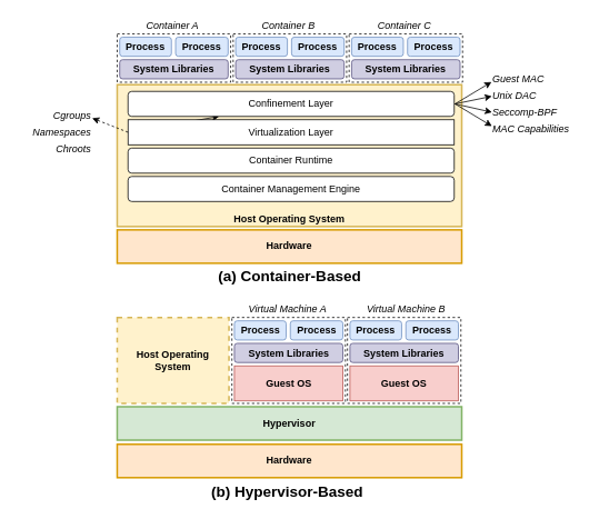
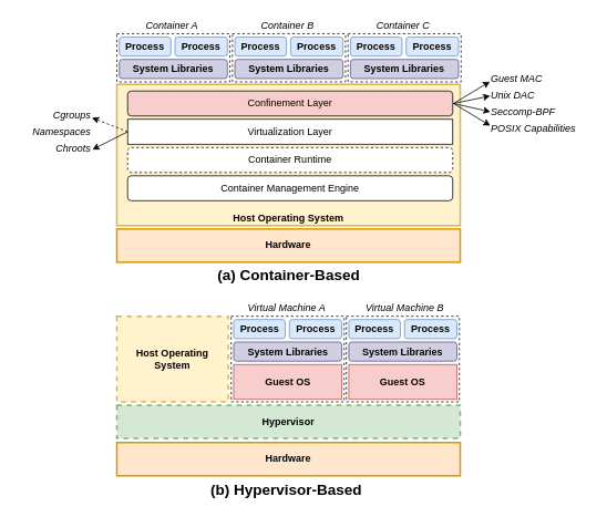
  <mxCell id="0" />
  <mxCell id="1" parent="0" />
  <mxCell id="2" value="Host Operating System" style="rounded=0;whiteSpace=wrap;html=1;align=center;strokeWidth=2;fillColor=#fff2cc;strokeColor=#d6b656;fontStyle=1;verticalAlign=bottom;" parent="1" vertex="1"><mxGeometry x="140" y="101" width="413" height="170" as="geometry" /></mxCell>
  <mxCell id="3" value="&lt;b&gt;Hardware&lt;/b&gt;" style="rounded=0;whiteSpace=wrap;html=1;align=center;strokeWidth=2;fillColor=#ffe6cc;strokeColor=#d79b00;" parent="1" vertex="1"><mxGeometry x="140" y="275" width="413" height="40" as="geometry" /></mxCell>
- <mxCell id="4" value="Container Runtime" style="rounded=1;whiteSpace=wrap;html=1;strokeWidth=1;align=center;" parent="1" vertex="1"><mxGeometry x="153" y="177" width="391" height="30" as="geometry" /></mxCell>
+ <mxCell id="4" value="Container Runtime" style="rounded=1;whiteSpace=wrap;html=1;strokeWidth=1;align=center;dashed=1;" parent="1" vertex="1"><mxGeometry x="153" y="177" width="391" height="30" as="geometry" /></mxCell>
  <mxCell id="5" value="Container Management Engine" style="rounded=1;whiteSpace=wrap;html=1;strokeWidth=1;align=center;" parent="1" vertex="1"><mxGeometry x="153" y="211" width="391" height="30" as="geometry" /></mxCell>
  <mxCell id="6" style="edgeStyle=none;rounded=0;orthogonalLoop=1;jettySize=auto;html=1;exitX=0;exitY=0.5;exitDx=0;exitDy=0;entryX=1;entryY=0.656;entryDx=0;entryDy=0;entryPerimeter=0;dashed=1;" parent="1" source="8" target="19" edge="1"><mxGeometry relative="1" as="geometry" /></mxCell>
- <mxCell id="7" style="edgeStyle=none;rounded=0;orthogonalLoop=1;jettySize=auto;html=1;exitX=0;exitY=0.5;exitDx=0;exitDy=0;" parent="1" source="8" target="13" edge="1"><mxGeometry relative="1" as="geometry" /></mxCell>
+ <mxCell id="7" style="edgeStyle=none;rounded=0;orthogonalLoop=1;jettySize=auto;html=1;exitX=0;exitY=0.5;exitDx=0;exitDy=0;entryX=1.011;entryY=0.57;entryDx=0;entryDy=0;entryPerimeter=0;" parent="1" source="8" target="20" edge="1"><mxGeometry relative="1" as="geometry" /></mxCell>
  <mxCell id="8" value="Virtualization Layer" style="whiteSpace=wrap;html=1;strokeWidth=1;align=center;rounded=0;" parent="1" vertex="1"><mxGeometry x="153" y="143" width="391" height="30" as="geometry" /></mxCell>
  <mxCell id="9" style="edgeStyle=none;rounded=0;orthogonalLoop=1;jettySize=auto;html=1;exitX=1;exitY=0.5;exitDx=0;exitDy=0;entryX=0.01;entryY=0.686;entryDx=0;entryDy=0;entryPerimeter=0;" parent="1" target="14" edge="1"><mxGeometry relative="1" as="geometry"><mxPoint x="545" y="124" as="sourcePoint" /></mxGeometry></mxCell>
  <mxCell id="10" style="edgeStyle=none;rounded=0;orthogonalLoop=1;jettySize=auto;html=1;exitX=1;exitY=0.5;exitDx=0;exitDy=0;entryX=0.015;entryY=0.544;entryDx=0;entryDy=0;entryPerimeter=0;" parent="1" target="15" edge="1"><mxGeometry relative="1" as="geometry"><mxPoint x="545" y="124" as="sourcePoint" /></mxGeometry></mxCell>
  <mxCell id="11" style="edgeStyle=none;rounded=0;orthogonalLoop=1;jettySize=auto;html=1;exitX=1;exitY=0.5;exitDx=0;exitDy=0;entryX=0.014;entryY=0.502;entryDx=0;entryDy=0;entryPerimeter=0;" parent="1" target="16" edge="1"><mxGeometry relative="1" as="geometry"><mxPoint x="545" y="124" as="sourcePoint" /></mxGeometry></mxCell>
  <mxCell id="12" style="edgeStyle=none;rounded=0;orthogonalLoop=1;jettySize=auto;html=1;exitX=1;exitY=0.5;exitDx=0;exitDy=0;entryX=0.01;entryY=0.335;entryDx=0;entryDy=0;entryPerimeter=0;" parent="1" target="17" edge="1"><mxGeometry relative="1" as="geometry"><mxPoint x="545" y="124" as="sourcePoint" /></mxGeometry></mxCell>
- <mxCell id="13" value="Confinement Layer" style="rounded=1;whiteSpace=wrap;html=1;strokeWidth=1;align=center;" parent="1" vertex="1"><mxGeometry x="153" y="109" width="391" height="30" as="geometry" /></mxCell>
+ <mxCell id="13" value="Confinement Layer" style="rounded=1;whiteSpace=wrap;html=1;strokeWidth=1;align=center;fillColor=#f8cecc;" parent="1" vertex="1"><mxGeometry x="153" y="109" width="391" height="30" as="geometry" /></mxCell>
  <mxCell id="14" value="Guest MAC" style="text;html=1;align=left;verticalAlign=middle;resizable=0;points=[];autosize=1;strokeColor=none;fontStyle=2" parent="1" vertex="1"><mxGeometry x="588" y="84" width="70" height="20" as="geometry" /></mxCell>
  <mxCell id="15" value="Unix DAC" style="text;html=1;align=left;verticalAlign=middle;resizable=0;points=[];autosize=1;strokeColor=none;fontStyle=2" parent="1" vertex="1"><mxGeometry x="588" y="104" width="70" height="20" as="geometry" /></mxCell>
  <mxCell id="16" value="Seccomp-BPF" style="text;html=1;align=left;verticalAlign=middle;resizable=0;points=[];autosize=1;strokeColor=none;fontStyle=2" parent="1" vertex="1"><mxGeometry x="588" y="124" width="90" height="20" as="geometry" /></mxCell>
- <mxCell id="17" value="MAC Capabilities" style="text;html=1;align=left;verticalAlign=middle;resizable=0;points=[];autosize=1;strokeColor=none;fontStyle=2" parent="1" vertex="1"><mxGeometry x="588" y="144" width="120" height="20" as="geometry" /></mxCell>
+ <mxCell id="17" value="POSIX Capabilities" style="text;html=1;align=left;verticalAlign=middle;resizable=0;points=[];autosize=1;strokeColor=none;fontStyle=2" parent="1" vertex="1"><mxGeometry x="588" y="144" width="120" height="20" as="geometry" /></mxCell>
  <mxCell id="18" value="Namespaces" style="text;html=1;align=right;verticalAlign=middle;resizable=0;points=[];autosize=1;strokeColor=none;fontStyle=2" parent="1" vertex="1"><mxGeometry x="20" y="148" width="90" height="20" as="geometry" /></mxCell>
  <mxCell id="19" value="Cgroups" style="text;html=1;align=right;verticalAlign=middle;resizable=0;points=[];autosize=1;strokeColor=none;fontStyle=2" parent="1" vertex="1"><mxGeometry x="50" y="128" width="60" height="20" as="geometry" /></mxCell>
  <mxCell id="20" value="Chroots" style="text;html=1;align=right;verticalAlign=middle;resizable=0;points=[];autosize=1;strokeColor=none;fontStyle=2" parent="1" vertex="1"><mxGeometry x="50" y="168" width="60" height="20" as="geometry" /></mxCell>
  <mxCell id="21" value="(a) Container-Based" style="text;html=1;strokeColor=none;fillColor=none;align=center;verticalAlign=middle;whiteSpace=wrap;rounded=0;fontSize=18;fontStyle=1" parent="1" vertex="1"><mxGeometry x="252" y="321" width="190" height="20" as="geometry" /></mxCell>
  <mxCell id="22" value="" style="rounded=0;whiteSpace=wrap;html=1;fontSize=23;fillColor=none;dashed=1;" parent="1" vertex="1"><mxGeometry x="277.5" y="380" width="136" height="103" as="geometry" /></mxCell>
  <mxCell id="23" value="Host Operating&lt;br&gt;System" style="rounded=0;whiteSpace=wrap;html=1;align=center;strokeWidth=2;fillColor=#fff2cc;strokeColor=#d6b656;fontStyle=1;verticalAlign=middle;dashed=1;" parent="1" vertex="1"><mxGeometry x="140" y="380" width="134" height="103" as="geometry" /></mxCell>
  <mxCell id="24" value="&lt;b&gt;Process&lt;/b&gt;" style="rounded=1;whiteSpace=wrap;html=1;align=center;strokeWidth=1;fillColor=#dae8fc;strokeColor=#6c8ebf;" parent="1" vertex="1"><mxGeometry x="280.5" y="384" width="62" height="23" as="geometry" /></mxCell>
  <mxCell id="25" value="&lt;b&gt;Process&lt;/b&gt;" style="rounded=1;whiteSpace=wrap;html=1;align=center;strokeWidth=1;fillColor=#dae8fc;strokeColor=#6c8ebf;" parent="1" vertex="1"><mxGeometry x="347.5" y="384" width="63" height="23" as="geometry" /></mxCell>
  <mxCell id="26" value="&lt;b&gt;System Libraries&lt;/b&gt;" style="rounded=1;whiteSpace=wrap;html=1;align=center;strokeWidth=1;fillColor=#d0cee2;strokeColor=#56517e;" parent="1" vertex="1"><mxGeometry x="280.5" y="411" width="130" height="23" as="geometry" /></mxCell>
  <mxCell id="27" value="(b) Hypervisor-Based" style="text;html=1;strokeColor=none;fillColor=none;align=center;verticalAlign=middle;whiteSpace=wrap;rounded=0;fontSize=18;fontStyle=1" parent="1" vertex="1"><mxGeometry x="248.5" y="580" width="190" height="20" as="geometry" /></mxCell>
- <mxCell id="28" value="Hypervisor" style="rounded=0;whiteSpace=wrap;html=1;strokeColor=#82b366;fillColor=#d5e8d4;strokeWidth=2;fontStyle=1;" parent="1" vertex="1"><mxGeometry x="140" y="487" width="413" height="40" as="geometry" /></mxCell>
+ <mxCell id="28" value="Hypervisor" style="rounded=0;whiteSpace=wrap;html=1;strokeColor=#82b366;fillColor=#d5e8d4;strokeWidth=2;fontStyle=1;dashed=1;" parent="1" vertex="1"><mxGeometry x="140" y="487" width="413" height="40" as="geometry" /></mxCell>
  <mxCell id="29" value="&lt;b&gt;Guest OS&lt;/b&gt;" style="rounded=0;whiteSpace=wrap;html=1;align=center;strokeWidth=1;fillColor=#f8cecc;strokeColor=#b85450;" parent="1" vertex="1"><mxGeometry x="280.5" y="438" width="130" height="42" as="geometry" /></mxCell>
  <mxCell id="30" value="&lt;i&gt;Virtual Machine A&lt;/i&gt;" style="text;html=1;align=center;verticalAlign=middle;resizable=0;points=[];autosize=1;fontSize=12;" parent="1" vertex="1"><mxGeometry x="288.5" y="360" width="110" height="20" as="geometry" /></mxCell>
  <mxCell id="31" value="" style="rounded=0;whiteSpace=wrap;html=1;fontSize=23;fillColor=none;dashed=1;" parent="1" vertex="1"><mxGeometry x="140" y="40" width="136" height="58" as="geometry" /></mxCell>
  <mxCell id="32" value="" style="rounded=0;whiteSpace=wrap;html=1;fontSize=23;fillColor=none;dashed=1;" parent="1" vertex="1"><mxGeometry x="279" y="40" width="136" height="58" as="geometry" /></mxCell>
  <mxCell id="33" value="&lt;i&gt;Container A&lt;/i&gt;" style="text;html=1;align=center;verticalAlign=middle;resizable=0;points=[];autosize=1;fontSize=12;" parent="1" vertex="1"><mxGeometry x="166" y="20" width="80" height="20" as="geometry" /></mxCell>
  <mxCell id="34" value="&lt;b&gt;System Libraries&lt;/b&gt;" style="rounded=1;whiteSpace=wrap;html=1;align=center;strokeWidth=1;fillColor=#d0cee2;strokeColor=#56517e;" parent="1" vertex="1"><mxGeometry x="143" y="71" width="130" height="23" as="geometry" /></mxCell>
  <mxCell id="35" value="&lt;b&gt;Process&lt;/b&gt;" style="rounded=1;whiteSpace=wrap;html=1;align=center;strokeWidth=1;fillColor=#dae8fc;strokeColor=#6c8ebf;" parent="1" vertex="1"><mxGeometry x="282" y="44" width="62" height="23" as="geometry" /></mxCell>
  <mxCell id="36" value="&lt;b&gt;Process&lt;/b&gt;" style="rounded=1;whiteSpace=wrap;html=1;align=center;strokeWidth=1;fillColor=#dae8fc;strokeColor=#6c8ebf;" parent="1" vertex="1"><mxGeometry x="349" y="44" width="63" height="23" as="geometry" /></mxCell>
  <mxCell id="37" value="&lt;b&gt;System Libraries&lt;/b&gt;" style="rounded=1;whiteSpace=wrap;html=1;align=center;strokeWidth=1;fillColor=#d0cee2;strokeColor=#56517e;" parent="1" vertex="1"><mxGeometry x="282" y="71" width="130" height="23" as="geometry" /></mxCell>
  <mxCell id="38" value="&lt;b&gt;Process&lt;/b&gt;" style="rounded=1;whiteSpace=wrap;html=1;align=center;strokeWidth=1;fillColor=#dae8fc;strokeColor=#6c8ebf;" parent="1" vertex="1"><mxGeometry x="143" y="44" width="62" height="23" as="geometry" /></mxCell>
  <mxCell id="39" value="&lt;b&gt;Process&lt;/b&gt;" style="rounded=1;whiteSpace=wrap;html=1;align=center;strokeWidth=1;fillColor=#dae8fc;strokeColor=#6c8ebf;" parent="1" vertex="1"><mxGeometry x="210" y="44" width="63" height="23" as="geometry" /></mxCell>
  <mxCell id="40" value="&lt;i&gt;Container B&lt;/i&gt;" style="text;html=1;align=center;verticalAlign=middle;resizable=0;points=[];autosize=1;fontSize=12;" parent="1" vertex="1"><mxGeometry x="305" y="20" width="80" height="20" as="geometry" /></mxCell>
  <mxCell id="41" value="" style="rounded=0;whiteSpace=wrap;html=1;fontSize=23;fillColor=none;dashed=1;" parent="1" vertex="1"><mxGeometry x="416" y="380" width="136" height="103" as="geometry" /></mxCell>
  <mxCell id="42" value="&lt;b&gt;Process&lt;/b&gt;" style="rounded=1;whiteSpace=wrap;html=1;align=center;strokeWidth=1;fillColor=#dae8fc;strokeColor=#6c8ebf;" parent="1" vertex="1"><mxGeometry x="419" y="384" width="62" height="23" as="geometry" /></mxCell>
  <mxCell id="43" value="&lt;b&gt;Process&lt;/b&gt;" style="rounded=1;whiteSpace=wrap;html=1;align=center;strokeWidth=1;fillColor=#dae8fc;strokeColor=#6c8ebf;" parent="1" vertex="1"><mxGeometry x="486" y="384" width="63" height="23" as="geometry" /></mxCell>
  <mxCell id="44" value="&lt;b&gt;System Libraries&lt;/b&gt;" style="rounded=1;whiteSpace=wrap;html=1;align=center;strokeWidth=1;fillColor=#d0cee2;strokeColor=#56517e;" parent="1" vertex="1"><mxGeometry x="419" y="411" width="130" height="23" as="geometry" /></mxCell>
  <mxCell id="45" value="&lt;b&gt;Guest OS&lt;/b&gt;" style="rounded=0;whiteSpace=wrap;html=1;align=center;strokeWidth=1;fillColor=#f8cecc;strokeColor=#b85450;" parent="1" vertex="1"><mxGeometry x="419" y="438" width="130" height="42" as="geometry" /></mxCell>
  <mxCell id="46" value="&lt;i&gt;Virtual Machine B&lt;/i&gt;" style="text;html=1;align=center;verticalAlign=middle;resizable=0;points=[];autosize=1;fontSize=12;" parent="1" vertex="1"><mxGeometry x="431" y="360" width="110" height="20" as="geometry" /></mxCell>
  <mxCell id="47" value="" style="rounded=0;whiteSpace=wrap;html=1;fontSize=23;fillColor=none;dashed=1;" parent="1" vertex="1"><mxGeometry x="418" y="40" width="136" height="58" as="geometry" /></mxCell>
  <mxCell id="48" value="&lt;b&gt;Process&lt;/b&gt;" style="rounded=1;whiteSpace=wrap;html=1;align=center;strokeWidth=1;fillColor=#dae8fc;strokeColor=#6c8ebf;" parent="1" vertex="1"><mxGeometry x="421" y="44" width="62" height="23" as="geometry" /></mxCell>
  <mxCell id="49" value="&lt;b&gt;Process&lt;/b&gt;" style="rounded=1;whiteSpace=wrap;html=1;align=center;strokeWidth=1;fillColor=#dae8fc;strokeColor=#6c8ebf;" parent="1" vertex="1"><mxGeometry x="488" y="44" width="63" height="23" as="geometry" /></mxCell>
  <mxCell id="50" value="&lt;b&gt;System Libraries&lt;/b&gt;" style="rounded=1;whiteSpace=wrap;html=1;align=center;strokeWidth=1;fillColor=#d0cee2;strokeColor=#56517e;" parent="1" vertex="1"><mxGeometry x="421" y="71" width="130" height="23" as="geometry" /></mxCell>
  <mxCell id="51" value="&lt;i&gt;Container C&lt;/i&gt;" style="text;html=1;align=center;verticalAlign=middle;resizable=0;points=[];autosize=1;fontSize=12;" parent="1" vertex="1"><mxGeometry x="444" y="20" width="80" height="20" as="geometry" /></mxCell>
  <mxCell id="52" value="Hardware" style="rounded=0;whiteSpace=wrap;html=1;strokeColor=#d79b00;fillColor=#ffe6cc;strokeWidth=2;fontStyle=1;" parent="1" vertex="1"><mxGeometry x="140" y="532" width="413" height="40" as="geometry" /></mxCell>
